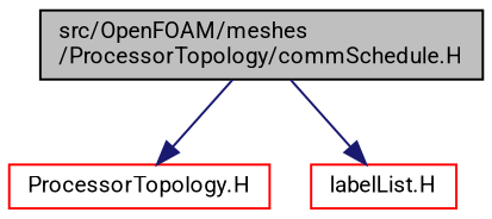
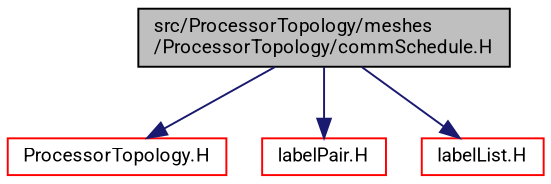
  digraph {
    fontname=Roboto
    node [color=red fontname=Roboto fontsize=10 shape=record]
    edge [color=midnightblue fontname=Roboto fontsize=10 labelfontname=FreeSans labelfontsize=10 style=solid]
-   n1 [color=black fillcolor=grey75 fontcolor=black height=0.2 label="src/OpenFOAM/meshes\l/ProcessorTopology/commSchedule.H" style=filled width=0.4]
+   n1 [color=black fillcolor=grey75 fontcolor=black height=0.2 label="src/ProcessorTopology/meshes\l/ProcessorTopology/commSchedule.H" style=filled width=0.4]
    n2 [height=0.2 label="ProcessorTopology.H" width=0.4]
+   n3 [height=0.2 label="labelPair.H" width=0.4]
    n4 [height=0.2 label="labelList.H" width=0.4]
    n1 -> n2
+   n1 -> n3
    n1 -> n4
  }
